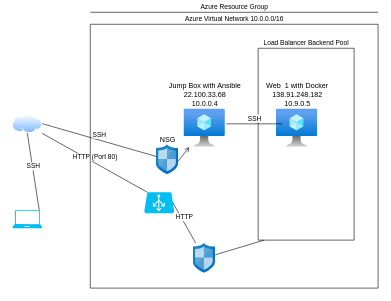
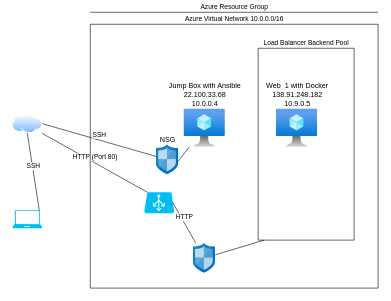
  <mxCell id="0" />
  <mxCell id="1" parent="0" />
  <mxCell id="2" value="" style="verticalLabelPosition=bottom;html=1;verticalAlign=top;align=center;strokeColor=none;fillColor=#00BEF2;shape=mxgraph.azure.laptop;pointerEvents=1;" vertex="1" parent="1"><mxGeometry x="20" y="350" width="50" height="30" as="geometry" /></mxCell>
  <mxCell id="3" value="" style="aspect=fixed;perimeter=ellipsePerimeter;html=1;align=center;shadow=0;dashed=0;spacingTop=3;image;image=img/lib/active_directory/internet_cloud.svg;" vertex="1" parent="1"><mxGeometry x="20" y="190" width="50" height="31.5" as="geometry" /></mxCell>
  <mxCell id="4" value="NSG" style="aspect=fixed;html=1;points=[];align=center;image;fontSize=12;image=img/lib/mscae/Network_Security_Groups_Classic.svg;labelPosition=center;verticalLabelPosition=top;verticalAlign=bottom;" vertex="1" parent="1"><mxGeometry x="260" y="240.75" width="37" height="50" as="geometry" /></mxCell>
  <mxCell id="5" value="Jump Box with Ansible&lt;br&gt;22.100.33.68&lt;br&gt;10.0.0.4" style="aspect=fixed;html=1;points=[];align=center;image;fontSize=12;image=img/lib/azure2/compute/Virtual_Machine.svg;labelPosition=center;verticalLabelPosition=top;verticalAlign=bottom;" vertex="1" parent="1"><mxGeometry x="306" y="180.75" width="69" height="64" as="geometry" /></mxCell>
  <mxCell id="6" value="Web&amp;nbsp; 1 with Docker&lt;br&gt;138.91.248.182&lt;br&gt;10.9.0.5&lt;br&gt;" style="aspect=fixed;html=1;points=[];align=center;image;fontSize=12;image=img/lib/azure2/compute/Virtual_Machine.svg;labelPosition=center;verticalLabelPosition=top;verticalAlign=bottom;" vertex="1" parent="1"><mxGeometry x="460" y="180.75" width="69" height="64" as="geometry" /></mxCell>
  <mxCell id="7" value="" style="endArrow=none;html=1;" edge="1" parent="1"><mxGeometry width="50" height="50" relative="1" as="geometry"><mxPoint x="430" y="400" as="sourcePoint" /><mxPoint x="430" y="80" as="targetPoint" /></mxGeometry></mxCell>
  <mxCell id="8" value="Load Balancer Backend Pool" style="endArrow=none;html=1;labelPosition=center;verticalLabelPosition=top;align=center;verticalAlign=bottom;" edge="1" parent="1"><mxGeometry width="50" height="50" relative="1" as="geometry"><mxPoint x="430" y="80" as="sourcePoint" /><mxPoint x="590" y="80" as="targetPoint" /></mxGeometry></mxCell>
  <mxCell id="9" value="" style="endArrow=none;html=1;" edge="1" parent="1"><mxGeometry width="50" height="50" relative="1" as="geometry"><mxPoint x="590" y="400" as="sourcePoint" /><mxPoint x="590" y="80" as="targetPoint" /></mxGeometry></mxCell>
  <mxCell id="10" value="" style="endArrow=none;html=1;" edge="1" parent="1"><mxGeometry width="50" height="50" relative="1" as="geometry"><mxPoint x="430" y="400" as="sourcePoint" /><mxPoint x="590" y="400" as="targetPoint" /></mxGeometry></mxCell>
  <mxCell id="11" value="SSH" style="endArrow=none;html=1;exitX=0.9;exitY=0.02;exitDx=0;exitDy=0;entryX=0.5;entryY=1;entryDx=0;entryDy=0;exitPerimeter=0;labelPosition=center;verticalLabelPosition=top;align=center;verticalAlign=bottom;" edge="1" parent="1" source="2" target="3"><mxGeometry width="50" height="50" relative="1" as="geometry"><mxPoint x="350" y="320" as="sourcePoint" /><mxPoint x="400" y="270" as="targetPoint" /></mxGeometry></mxCell>
- <mxCell id="12" value="SSH" style="endArrow=none;html=1;exitX=1.029;exitY=0.395;exitDx=0;exitDy=0;exitPerimeter=0;entryX=0.145;entryY=0.395;entryDx=0;entryDy=0;entryPerimeter=0;labelPosition=center;verticalLabelPosition=top;align=center;verticalAlign=bottom;" edge="1" parent="1" source="5" target="6"><mxGeometry width="50" height="50" relative="1" as="geometry"><mxPoint x="350" y="320" as="sourcePoint" /><mxPoint x="400" y="270" as="targetPoint" /></mxGeometry></mxCell>
  <mxCell id="13" value="SSH" style="endArrow=none;html=1;exitX=1;exitY=0.5;exitDx=0;exitDy=0;labelPosition=center;verticalLabelPosition=top;align=center;verticalAlign=bottom;" edge="1" parent="1" source="3" target="4"><mxGeometry width="50" height="50" relative="1" as="geometry"><mxPoint x="350" y="320" as="sourcePoint" /><mxPoint x="400" y="270" as="targetPoint" /></mxGeometry></mxCell>
  <mxCell id="14" value="" style="verticalLabelPosition=bottom;html=1;verticalAlign=top;align=center;strokeColor=none;fillColor=#00BEF2;shape=mxgraph.azure.azure_load_balancer;" vertex="1" parent="1"><mxGeometry x="240" y="320" width="50" height="35" as="geometry" /></mxCell>
  <mxCell id="15" value="HTTP (Port 80)" style="endArrow=none;html=1;exitX=1;exitY=1.016;exitDx=0;exitDy=0;exitPerimeter=0;entryX=0.11;entryY=0.01;entryDx=0;entryDy=0;entryPerimeter=0;labelPosition=center;verticalLabelPosition=top;align=center;verticalAlign=bottom;" edge="1" parent="1" source="3" target="14"><mxGeometry width="50" height="50" relative="1" as="geometry"><mxPoint x="350" y="320" as="sourcePoint" /><mxPoint x="400" y="270" as="targetPoint" /></mxGeometry></mxCell>
- <mxCell id="16" value="" style="endArrow=open;html=1;exitX=0.973;exitY=0.565;exitDx=0;exitDy=0;exitPerimeter=0;" edge="1" parent="1" source="4" target="5"><mxGeometry width="50" height="50" relative="1" as="geometry"><mxPoint x="350" y="320" as="sourcePoint" /><mxPoint x="400" y="270" as="targetPoint" /></mxGeometry></mxCell>
+ <mxCell id="16" value="" style="endArrow=none;html=1;exitX=0.973;exitY=0.565;exitDx=0;exitDy=0;exitPerimeter=0;" edge="1" parent="1" source="4" target="5"><mxGeometry width="50" height="50" relative="1" as="geometry"><mxPoint x="350" y="320" as="sourcePoint" /><mxPoint x="400" y="270" as="targetPoint" /></mxGeometry></mxCell>
  <mxCell id="17" value="HTTP" style="endArrow=none;html=1;exitX=0.955;exitY=0.5;exitDx=0;exitDy=0;exitPerimeter=0;labelPosition=center;verticalLabelPosition=top;align=center;verticalAlign=bottom;" edge="1" parent="1" source="14" target="18"><mxGeometry width="50" height="50" relative="1" as="geometry"><mxPoint x="350" y="320" as="sourcePoint" /><mxPoint x="340" y="430" as="targetPoint" /></mxGeometry></mxCell>
  <mxCell id="18" value="" style="aspect=fixed;html=1;points=[];align=center;image;fontSize=12;image=img/lib/mscae/Network_Security_Groups_Classic.svg;" vertex="1" parent="1"><mxGeometry x="321.5" y="405" width="37" height="50" as="geometry" /></mxCell>
  <mxCell id="19" value="" style="endArrow=none;html=1;" edge="1" parent="1" source="18"><mxGeometry width="50" height="50" relative="1" as="geometry"><mxPoint x="350" y="320" as="sourcePoint" /><mxPoint x="440" y="400" as="targetPoint" /></mxGeometry></mxCell>
  <mxCell id="20" value="" style="endArrow=none;html=1;" edge="1" parent="1"><mxGeometry width="50" height="50" relative="1" as="geometry"><mxPoint x="150" y="480" as="sourcePoint" /><mxPoint x="150" y="40" as="targetPoint" /></mxGeometry></mxCell>
  <mxCell id="21" value="" style="endArrow=none;html=1;" edge="1" parent="1"><mxGeometry width="50" height="50" relative="1" as="geometry"><mxPoint x="150" y="480" as="sourcePoint" /><mxPoint x="630" y="480" as="targetPoint" /></mxGeometry></mxCell>
  <mxCell id="22" value="" style="endArrow=none;html=1;" edge="1" parent="1"><mxGeometry width="50" height="50" relative="1" as="geometry"><mxPoint x="630" y="480" as="sourcePoint" /><mxPoint x="630" y="40" as="targetPoint" /></mxGeometry></mxCell>
  <mxCell id="23" value="Azure Virtual Network 10.0.0.0/16" style="endArrow=none;html=1;labelPosition=center;verticalLabelPosition=top;align=center;verticalAlign=bottom;" edge="1" parent="1"><mxGeometry width="50" height="50" relative="1" as="geometry"><mxPoint x="150" y="40" as="sourcePoint" /><mxPoint x="630" y="40" as="targetPoint" /></mxGeometry></mxCell>
  <mxCell id="24" value="Azure Resource Group" style="endArrow=none;html=1;labelPosition=center;verticalLabelPosition=top;align=center;verticalAlign=bottom;" edge="1" parent="1"><mxGeometry width="50" height="50" relative="1" as="geometry"><mxPoint x="150" y="20" as="sourcePoint" /><mxPoint x="630" y="20" as="targetPoint" /></mxGeometry></mxCell>
